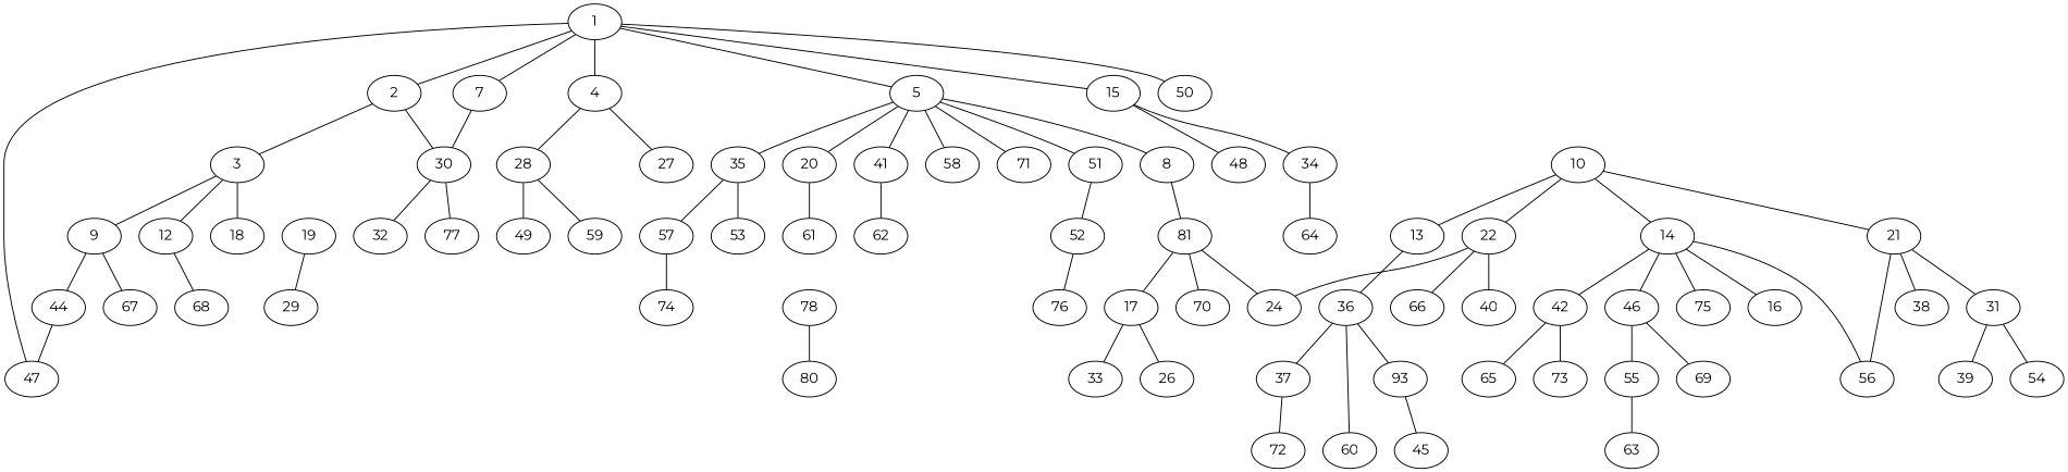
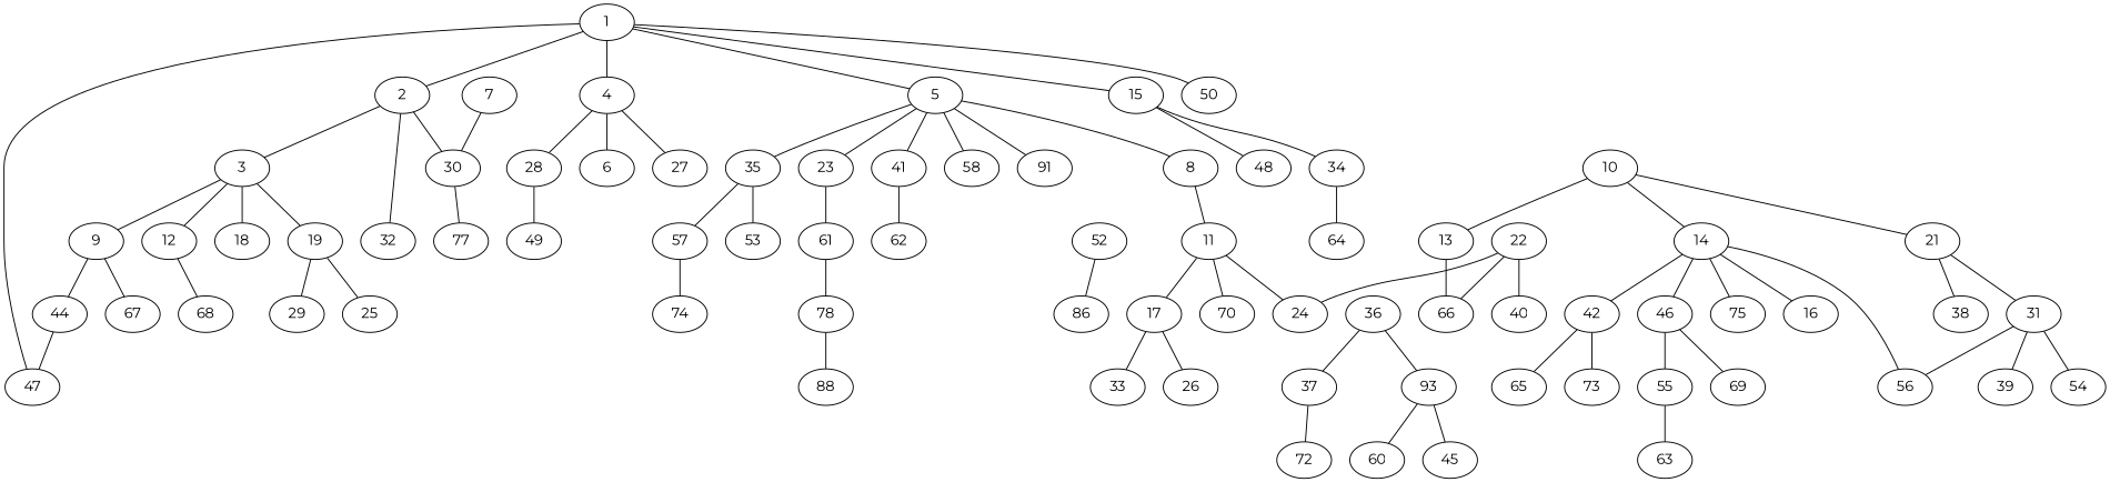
  graph {
    fontname=Montserrat
    node [fontname=Montserrat]
    edge [fontname=Montserrat]
    1
    2
    4
    5
    7
    15
    47
    50
    3
    30
    32
+   6
    27
    28
    8
-   23 [label=20]
+   23
    35
    41
-   51
    58
-   71
+   71 [label=91]
    10
    13
    14
    21
    22
    34
    48
    9
    12
    18
    19
    77
    49
-   59
-   11 [label=81]
+   11
    61
    53
    57
    62
    52
    36
    16
    42
    46
    56
    75
    31
    38
    24
    40
    66
    64
    44
    67
    68
+   25
    29
    17
    70
    78
    74
-   76
+   76 [label=86]
    26
    33
    37
    n67 [label=93]
    65
    73
    55
    69
    39
    54
    72
    45
    60
    63
-   80
+   80 [label=88]
    1 -- 2
    1 -- 4
    1 -- 5
-   1 -- 7
    1 -- 15
    1 -- 47
    1 -- 50
    2 -- 3
    2 -- 30
-   30 -- 32
+   2 -- 32
+   4 -- 6
    4 -- 27
    4 -- 28
    5 -- 8
    5 -- 23
    5 -- 35
    5 -- 41
-   5 -- 51
    5 -- 58
    5 -- 71
    7 -- 30
    15 -- 34
    15 -- 48
    3 -- 9
    3 -- 12
    3 -- 18
+   3 -- 19
    30 -- 77
    28 -- 49
-   28 -- 59
    8 -- 11
    23 -- 61
    35 -- 53
    35 -- 57
    41 -- 62
-   51 -- 52
    10 -- 13
    10 -- 14
    10 -- 21
-   10 -- 22
-   13 -- 36
+   13 -- 66
    14 -- 16
    14 -- 42
    14 -- 46
    14 -- 56
    14 -- 75
-   21 -- 56
+   31 -- 56
    21 -- 31
    21 -- 38
    22 -- 24
    22 -- 40
    22 -- 66
    34 -- 64
    9 -- 44
    9 -- 67
    12 -- 68
+   19 -- 25
    19 -- 29
    11 -- 24
    11 -- 17
    11 -- 70
+   61 -- 78
    57 -- 74
    52 -- 76
    36 -- 37
    36 -- n67
    42 -- 65
    42 -- 73
    46 -- 55
    46 -- 69
    31 -- 39
    31 -- 54
    44 -- 47
    17 -- 26
    17 -- 33
    78 -- 80
    37 -- 72
    n67 -- 45
-   36 -- 60
+   n67 -- 60
    55 -- 63
  }
